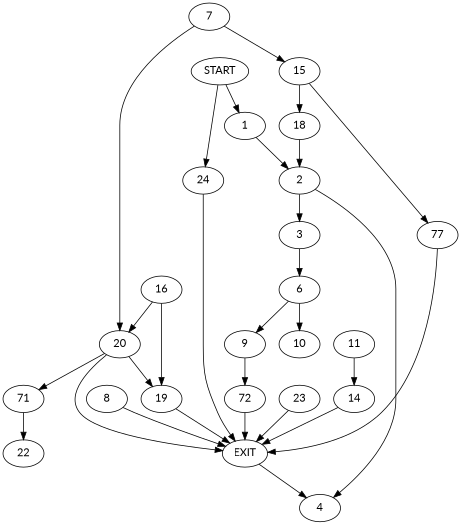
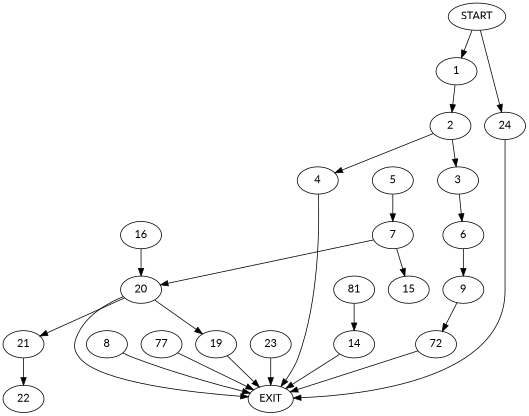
  digraph {
    fontname=Lato
    node [fontname=Lato]
    edge [fontname=Lato]
    n1 [label=START]
    1
    24
    2
    n5 [label=EXIT]
    3
    4
    6
+   5
    7
    9
-   10
    15
    20
    8
    n16 [label=72]
    n17 [label=77]
-   18
    16
    19
-   11
+   11 [label=81]
    14
-   21 [label=71]
+   21
    22
    23
    n1 -> 1
    n1 -> 24
    1 -> 2
    24 -> n5
    2 -> 3
    2 -> 4
    3 -> 6
-   n5 -> 4
+   4 -> n5
    6 -> 9
-   6 -> 10
+   5 -> 7
    7 -> 15
    7 -> 20
    9 -> n16
-   15 -> n17
-   15 -> 18
    20 -> n5
    20 -> 19
    20 -> 21
    8 -> n5
    n16 -> n5
    n17 -> n5
-   18 -> 2
    16 -> 20
-   16 -> 19
    19 -> n5
    11 -> 14
    14 -> n5
    21 -> 22
    23 -> n5
  }
